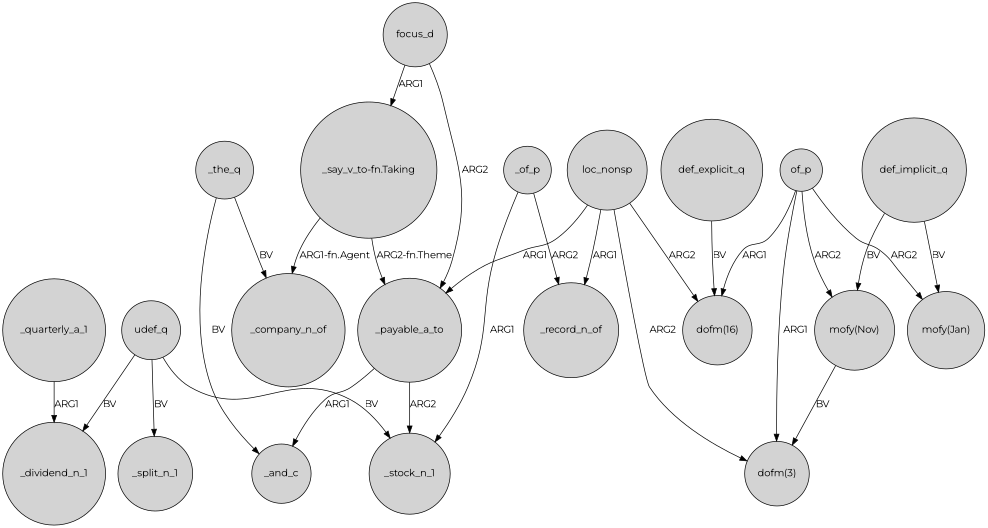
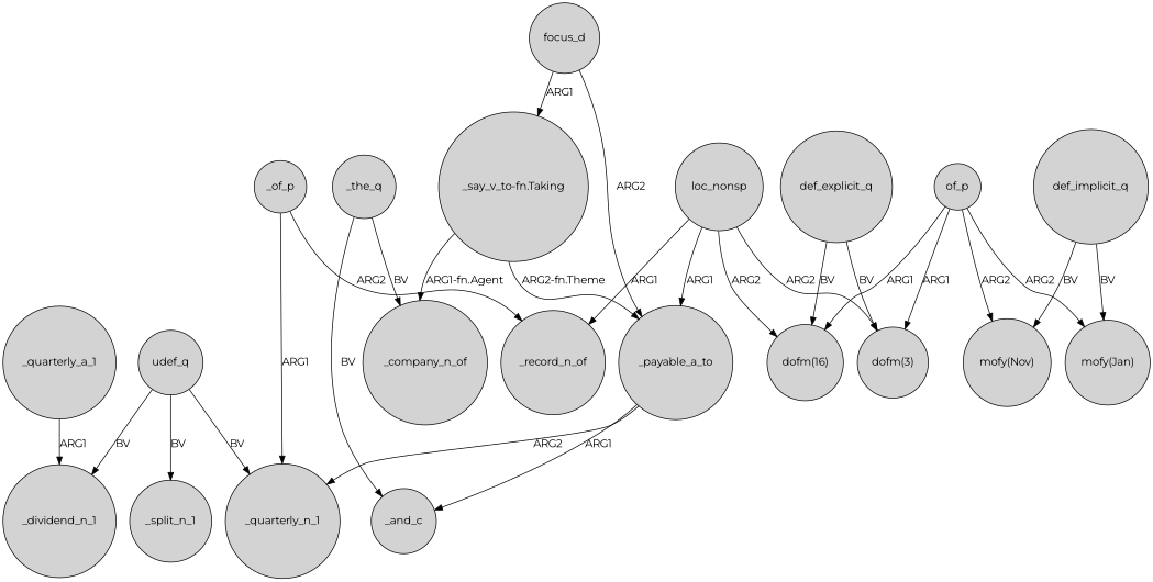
  digraph {
    fontname=Montserrat
    node [fontname=Montserrat shape=circle style=filled]
    edge [fontname=Montserrat]
    udef_q
    _dividend_n_1
-   _stock_n_1
+   _stock_n_1 [label=_quarterly_n_1]
    _split_n_1
    _payable_a_to
    _and_c
    of_p
    "mofy(Nov)"
    "mofy(Jan)"
    "dofm(16)"
    "dofm(3)"
    focus_d
    "_say_v_to-fn.Taking"
    _company_n_of
    _the_q
    loc_nonsp
    _record_n_of
    _of_p
    _quarterly_a_1
    def_explicit_q
    def_implicit_q
    udef_q -> _dividend_n_1 [label=BV]
    udef_q -> _stock_n_1 [label=BV]
    udef_q -> _split_n_1 [label=BV]
    _payable_a_to -> _stock_n_1 [label=ARG2]
    _payable_a_to -> _and_c [label=ARG1]
    of_p -> "mofy(Nov)" [label=ARG2]
    of_p -> "mofy(Jan)" [label=ARG2]
    of_p -> "dofm(16)" [label=ARG1]
    of_p -> "dofm(3)" [label=ARG1]
    focus_d -> _payable_a_to [label=ARG2]
    focus_d -> "_say_v_to-fn.Taking" [label=ARG1]
    "_say_v_to-fn.Taking" -> _payable_a_to [label="ARG2-fn.Theme"]
    "_say_v_to-fn.Taking" -> _company_n_of [label="ARG1-fn.Agent"]
    _the_q -> _and_c [label=BV]
    _the_q -> _company_n_of [label=BV]
    loc_nonsp -> _payable_a_to [label=ARG1]
    loc_nonsp -> "dofm(16)" [label=ARG2]
    loc_nonsp -> "dofm(3)" [label=ARG2]
    loc_nonsp -> _record_n_of [label=ARG1]
    _of_p -> _stock_n_1 [label=ARG1]
    _of_p -> _record_n_of [label=ARG2]
    _quarterly_a_1 -> _dividend_n_1 [label=ARG1]
    def_explicit_q -> "dofm(16)" [label=BV]
-   "mofy(Nov)" -> "dofm(3)" [label=BV]
+   def_explicit_q -> "dofm(3)" [label=BV]
    def_implicit_q -> "mofy(Nov)" [label=BV]
    def_implicit_q -> "mofy(Jan)" [label=BV]
  }
